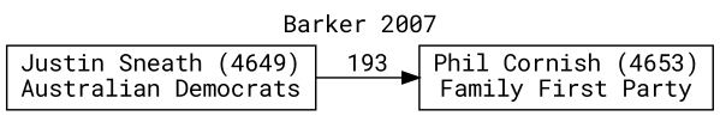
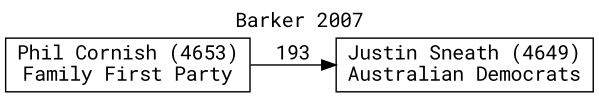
  digraph {
    label="Barker 2007"
    labelloc=t
    mclimit=10
    rankdir=LR
    fontname="Roboto Mono"
    node [shape=box fontname="Roboto Mono"]
    n1 [label="Phil Cornish (4653)\nFamily First Party"]
    n2 [label="Justin Sneath (4649)\nAustralian Democrats"]
-   n2 -> n1 [label=193 fontname="Roboto Mono"]
+   n1 -> n2 [label=193 fontname="Roboto Mono"]
  }
